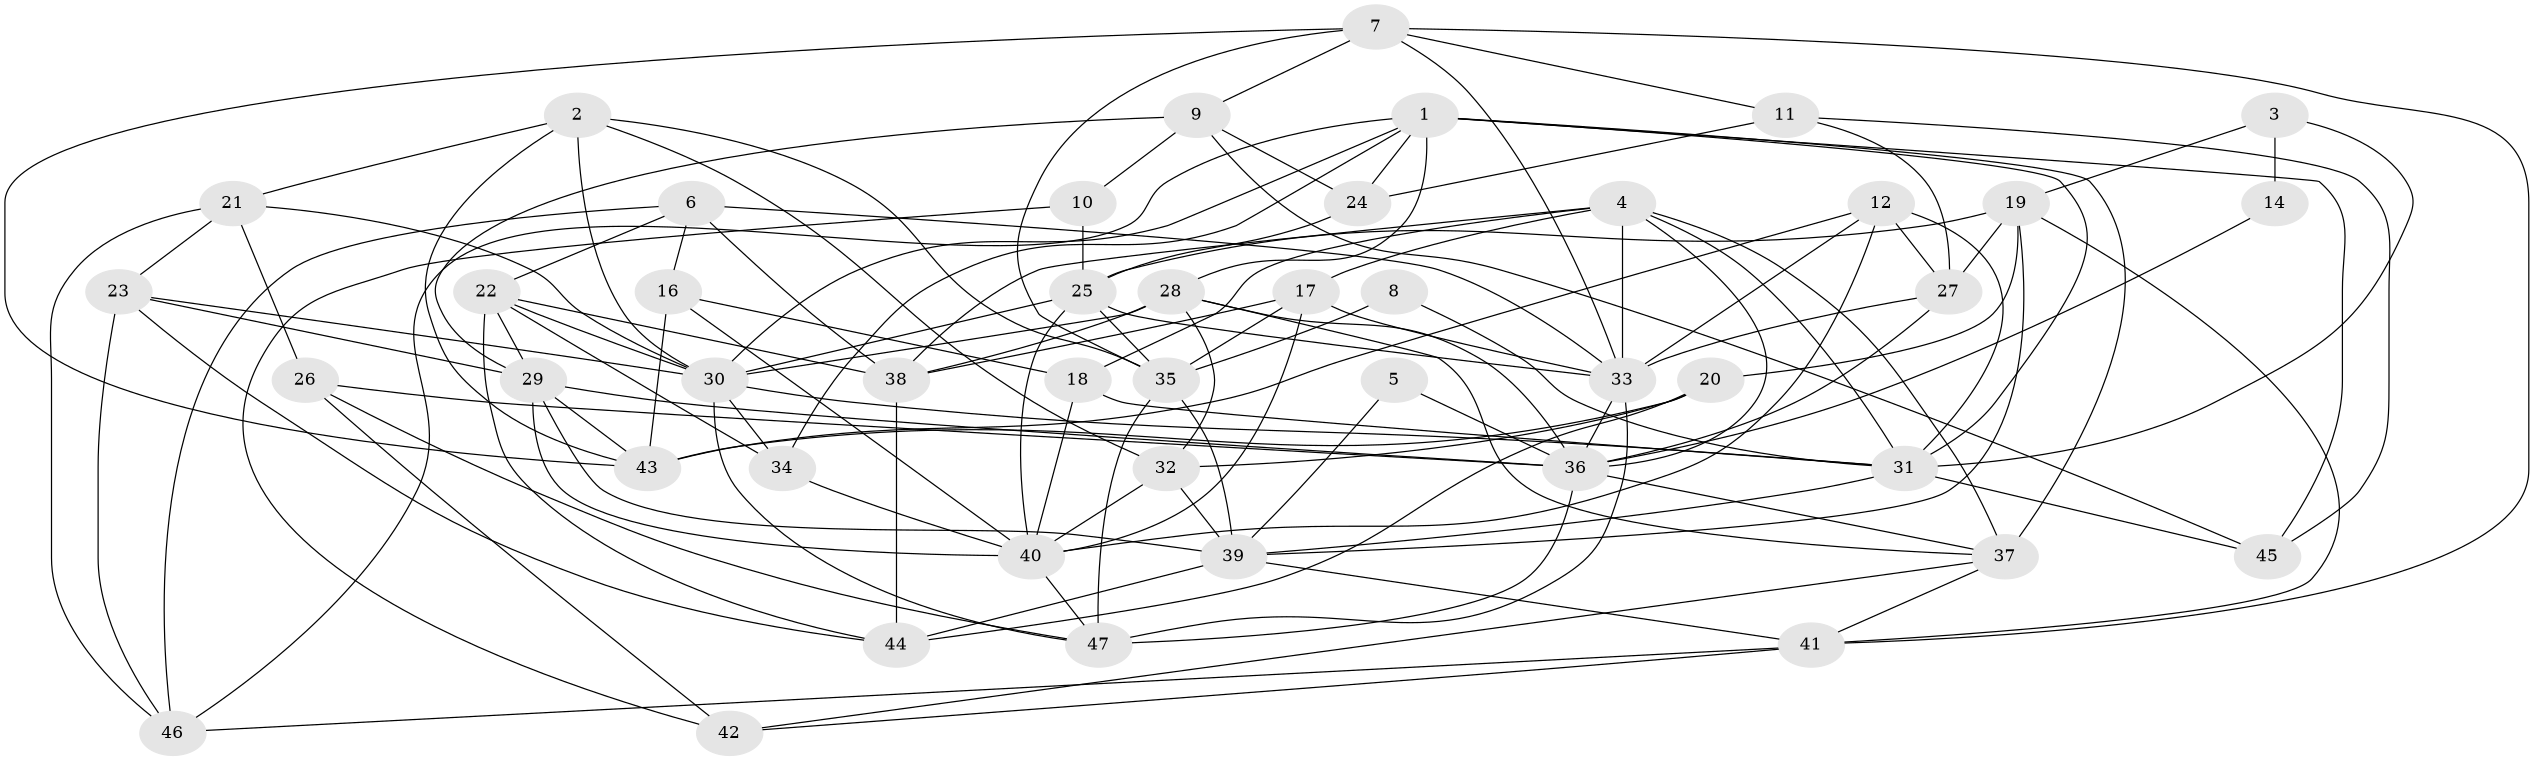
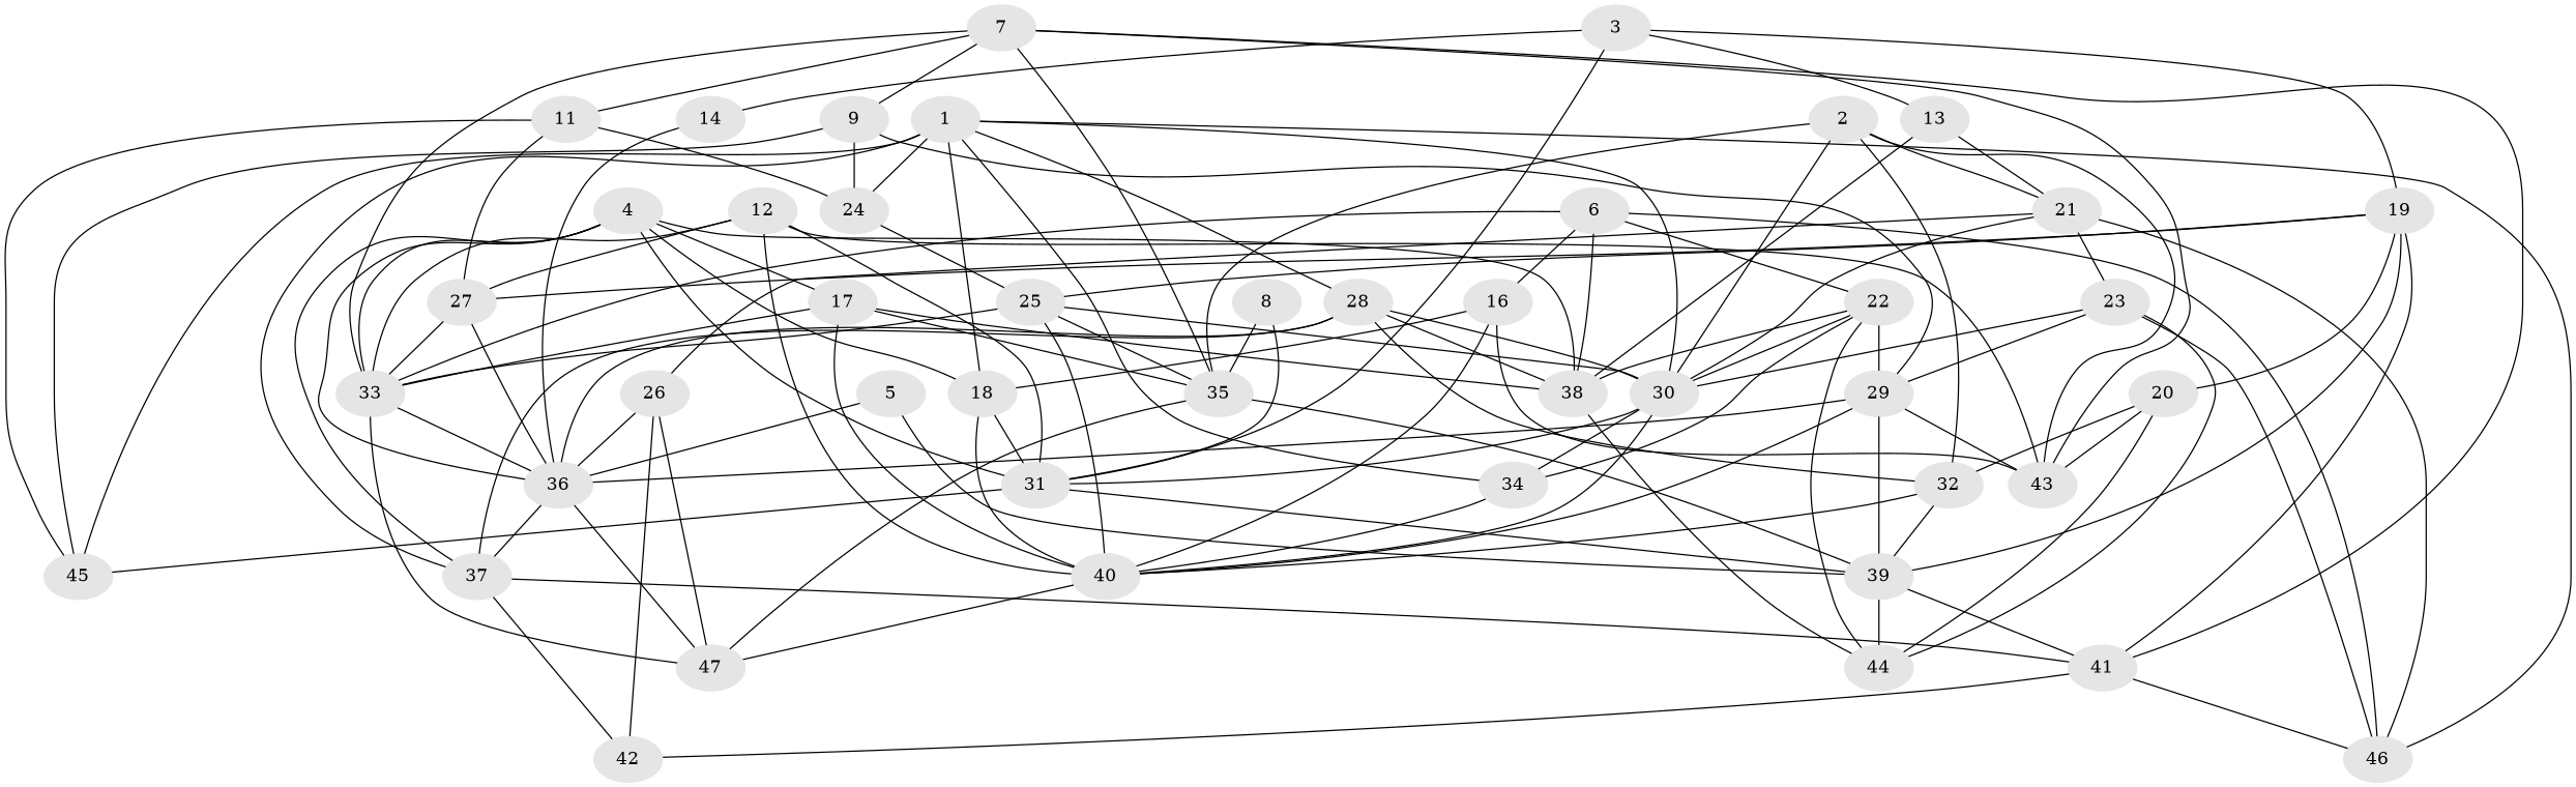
  graph {
    node [color=gray90 style=filled]
    edge [weight=1.0]
    1
    24
    28
    30
    31
    34
    37
    45
    46
    25
    32
    36
    38
    47
    39
    40
    41
    42
    2
    21
    35
    43
    23
    26
    3
+   13
    14
    19
    27
    20
    4
    17
    18
    33
    44
    5
    6
    16
    22
    29
    7
    9
    11
-   10
    8
    12
    1 -- 24
    1 -- 28
    1 -- 30
-   1 -- 31
+   1 -- 18
    1 -- 34
    1 -- 37 [weight=2.0]
    1 -- 45
    1 -- 46
    24 -- 25
    28 -- 30
    28 -- 37
    28 -- 32
    28 -- 36
    28 -- 38
    30 -- 31
    30 -- 34
-   30 -- 47
+   30 -- 40
    31 -- 45
    31 -- 39
    34 -- 40 [weight=2.0]
    37 -- 41
    37 -- 42
    25 -- 30
    25 -- 40
    25 -- 35
    25 -- 33
    32 -- 39
    32 -- 40
    36 -- 37
    36 -- 47
    38 -- 44
    39 -- 41
    39 -- 44
    40 -- 47
    41 -- 46
    41 -- 42
    2 -- 30
    2 -- 32
    2 -- 21
    2 -- 35
    2 -- 43
    21 -- 30
    21 -- 46
    21 -- 23
    21 -- 26
    35 -- 47
    35 -- 39
    23 -- 30
    23 -- 46
    23 -- 44
    23 -- 29
    26 -- 36
    26 -- 47
    26 -- 42
    3 -- 31
+   3 -- 13
    3 -- 14
    3 -- 19
+   13 -- 38
+   13 -- 21
    14 -- 36
    19 -- 25
    19 -- 39
    19 -- 41
    19 -- 27
    19 -- 20
    27 -- 36
    27 -- 33
    20 -- 32
    20 -- 43
    20 -- 44
    4 -- 31
    4 -- 37 [weight=2.0]
    4 -- 36
    4 -- 38 [weight=2.0]
    4 -- 17
    4 -- 18
    4 -- 33
    17 -- 38
    17 -- 40 [weight=2.0]
    17 -- 35
    17 -- 33
    18 -- 31 [weight=2.0]
    18 -- 40
    33 -- 36
    33 -- 47 [weight=2.0]
    5 -- 36
    5 -- 39
    6 -- 46
    6 -- 38
    6 -- 33
    6 -- 16
    6 -- 22
    16 -- 40
    16 -- 43
    16 -- 18
    22 -- 30
    22 -- 34
    22 -- 38
    22 -- 44
    22 -- 29
    29 -- 36 [weight=2.0]
    29 -- 39 [weight=2.0]
    29 -- 40
    29 -- 43
    7 -- 41
    7 -- 35
    7 -- 43
    7 -- 33
    7 -- 9
    7 -- 11
    9 -- 24
    9 -- 45
    9 -- 29
-   9 -- 10
    11 -- 24
    11 -- 45
    11 -- 27
-   10 -- 25
-   10 -- 42
    8 -- 31
    8 -- 35
    12 -- 31
    12 -- 40 [weight=2.0]
    12 -- 43
    12 -- 27
    12 -- 33
  }
